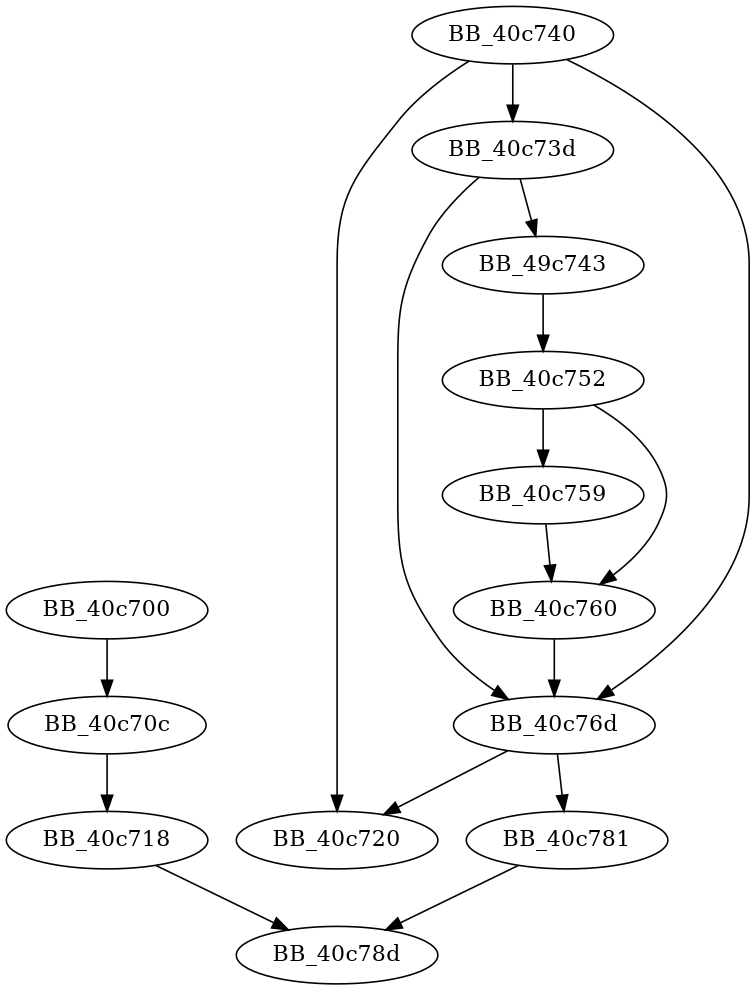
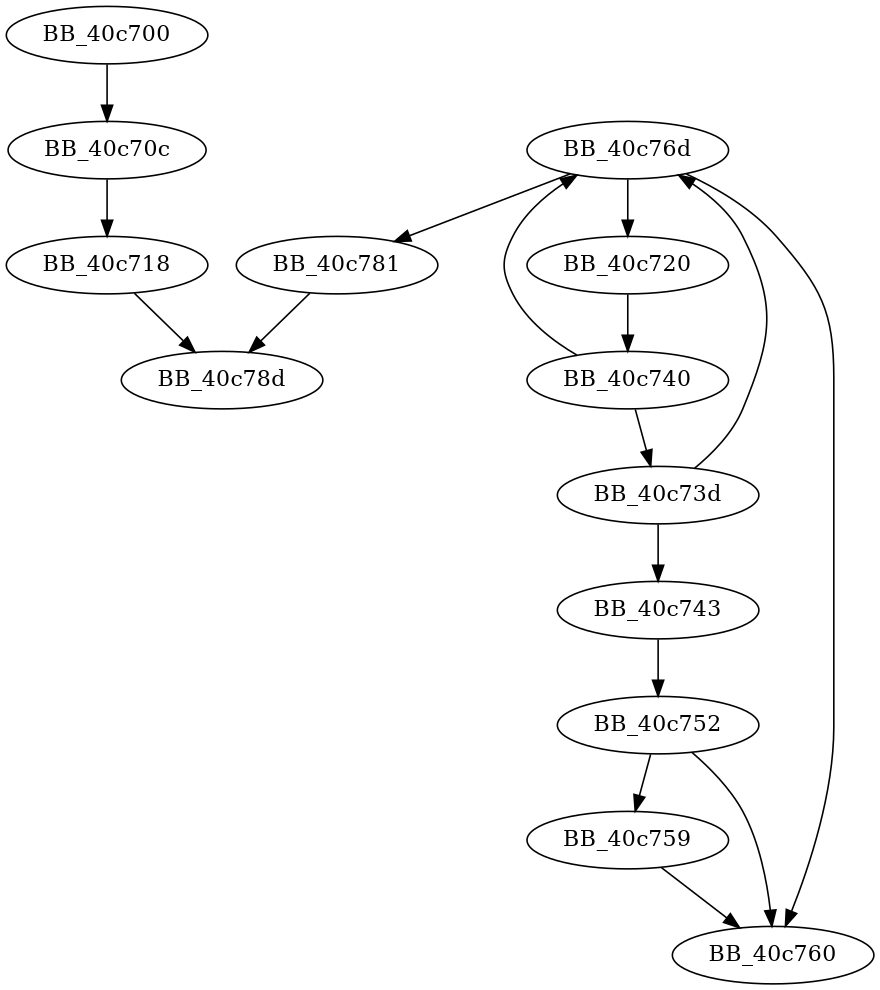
  digraph {
    BB_40c700
    BB_40c70c
    BB_40c718
    BB_40c78d
    n5 [label=BB_40c740]
    BB_40c720
    BB_40c73d
    BB_40c76d
-   BB_40c743 [label=BB_49c743]
+   BB_40c743
    BB_40c781
    BB_40c752
    BB_40c759
    BB_40c760
    BB_40c700 -> BB_40c70c
    BB_40c70c -> BB_40c718
    BB_40c718 -> BB_40c78d
    n5 -> BB_40c73d
    n5 -> BB_40c76d
-   n5 -> BB_40c720
+   BB_40c720 -> n5
    BB_40c73d -> BB_40c76d
    BB_40c73d -> BB_40c743
    BB_40c76d -> BB_40c720
    BB_40c76d -> BB_40c781
    BB_40c743 -> BB_40c752
    BB_40c781 -> BB_40c78d
    BB_40c752 -> BB_40c759
    BB_40c752 -> BB_40c760
    BB_40c759 -> BB_40c760
-   BB_40c760 -> BB_40c76d
+   BB_40c76d -> BB_40c760
  }
